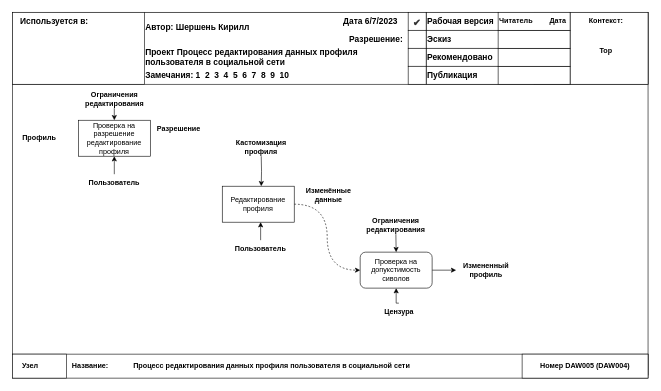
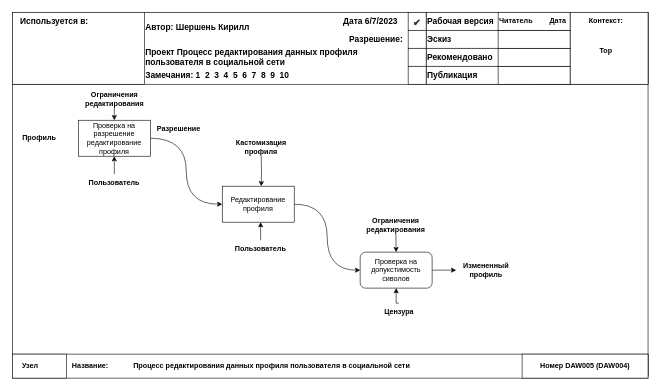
  <mxCell id="0" />
  <mxCell id="1" parent="0" />
  <mxCell id="2" value="" style="rounded=0;whiteSpace=wrap;html=1;fontFamily=Helvetica;fontStyle=1" vertex="1" parent="1"><mxGeometry x="20" y="20" width="1060" height="605" as="geometry" /></mxCell>
  <mxCell id="3" value="" style="rounded=0;whiteSpace=wrap;html=1;fontFamily=Helvetica;fontStyle=1" vertex="1" parent="1"><mxGeometry x="20" y="20" width="1060" height="120" as="geometry" /></mxCell>
  <mxCell id="4" value="" style="rounded=0;whiteSpace=wrap;html=1;fontFamily=Helvetica;fontStyle=1" vertex="1" parent="1"><mxGeometry x="20" y="20" width="220" height="120" as="geometry" /></mxCell>
  <mxCell id="5" value="" style="rounded=0;whiteSpace=wrap;html=1;fontFamily=Helvetica;fontStyle=1" vertex="1" parent="1"><mxGeometry x="890" y="20" width="190" height="120" as="geometry" /></mxCell>
  <mxCell id="6" value="" style="rounded=0;whiteSpace=wrap;html=1;fontFamily=Helvetica;fontStyle=1" vertex="1" parent="1"><mxGeometry x="710" y="20" width="240" height="30" as="geometry" /></mxCell>
  <mxCell id="7" value="" style="rounded=0;whiteSpace=wrap;html=1;fontFamily=Helvetica;fontStyle=1" vertex="1" parent="1"><mxGeometry x="710" y="50" width="240" height="30" as="geometry" /></mxCell>
  <mxCell id="8" value="" style="rounded=0;whiteSpace=wrap;html=1;fontFamily=Helvetica;fontStyle=1" vertex="1" parent="1"><mxGeometry x="710" y="80" width="240" height="30" as="geometry" /></mxCell>
  <mxCell id="9" value="" style="rounded=0;whiteSpace=wrap;html=1;fontFamily=Helvetica;fontStyle=1" vertex="1" parent="1"><mxGeometry x="710" y="110" width="240" height="30" as="geometry" /></mxCell>
  <mxCell id="10" value="" style="rounded=0;whiteSpace=wrap;html=1;fontFamily=Helvetica;fontStyle=1" vertex="1" parent="1"><mxGeometry x="680" y="20" width="30" height="30" as="geometry" /></mxCell>
  <mxCell id="11" value="" style="rounded=0;whiteSpace=wrap;html=1;fontFamily=Helvetica;fontStyle=1" vertex="1" parent="1"><mxGeometry x="680" y="50" width="30" height="30" as="geometry" /></mxCell>
  <mxCell id="12" value="" style="rounded=0;whiteSpace=wrap;html=1;fontFamily=Helvetica;fontStyle=1" vertex="1" parent="1"><mxGeometry x="680" y="80" width="30" height="30" as="geometry" /></mxCell>
  <mxCell id="13" value="" style="rounded=0;whiteSpace=wrap;html=1;fontFamily=Helvetica;fontStyle=1" vertex="1" parent="1"><mxGeometry x="680" y="110" width="30" height="30" as="geometry" /></mxCell>
  <mxCell id="14" value="" style="rounded=0;whiteSpace=wrap;html=1;fontFamily=Helvetica;fontStyle=1" vertex="1" parent="1"><mxGeometry x="20" y="590" width="1060" height="40" as="geometry" /></mxCell>
  <mxCell id="15" value="Используется в:" style="text;html=1;strokeColor=none;fillColor=none;align=center;verticalAlign=middle;whiteSpace=wrap;rounded=0;fontSize=14;fontFamily=Helvetica;fontStyle=1" vertex="1" parent="1"><mxGeometry x="20" y="20" width="140" height="30" as="geometry" /></mxCell>
  <mxCell id="16" value="Автор: Шершень Кирилл" style="text;html=1;strokeColor=none;fillColor=none;align=left;verticalAlign=middle;whiteSpace=wrap;rounded=0;fontSize=14;fontFamily=Helvetica;fontStyle=1" vertex="1" parent="1"><mxGeometry x="240" y="30" width="250" height="30" as="geometry" /></mxCell>
  <mxCell id="17" value="Проект Процесс редактирования данных профиля пользователя в социальной сети" style="text;html=1;strokeColor=none;fillColor=none;align=left;verticalAlign=middle;whiteSpace=wrap;rounded=0;fontSize=14;fontFamily=Helvetica;fontStyle=1" vertex="1" parent="1"><mxGeometry x="240" y="80" width="440" height="30" as="geometry" /></mxCell>
  <mxCell id="18" value="Дата 6/7/2023" style="text;html=1;strokeColor=none;fillColor=none;align=left;verticalAlign=middle;whiteSpace=wrap;rounded=0;fontSize=14;fontFamily=Helvetica;fontStyle=1" vertex="1" parent="1"><mxGeometry x="570" y="20" width="120" height="30" as="geometry" /></mxCell>
  <mxCell id="19" value="Разрешение:" style="text;html=1;strokeColor=none;fillColor=none;align=left;verticalAlign=middle;whiteSpace=wrap;rounded=0;fontSize=14;fontFamily=Helvetica;fontStyle=1" vertex="1" parent="1"><mxGeometry x="580" y="50" width="120" height="30" as="geometry" /></mxCell>
  <mxCell id="20" value="Рабочая версия" style="text;html=1;strokeColor=none;fillColor=none;align=left;verticalAlign=middle;whiteSpace=wrap;rounded=0;fontSize=14;fontFamily=Helvetica;fontStyle=1" vertex="1" parent="1"><mxGeometry x="710" y="20" width="120" height="30" as="geometry" /></mxCell>
  <mxCell id="21" value="Эскиз" style="text;html=1;strokeColor=none;fillColor=none;align=left;verticalAlign=middle;whiteSpace=wrap;rounded=0;fontSize=14;fontFamily=Helvetica;fontStyle=1" vertex="1" parent="1"><mxGeometry x="710" y="50" width="120" height="30" as="geometry" /></mxCell>
  <mxCell id="22" value="Рекомендовано" style="text;html=1;strokeColor=none;fillColor=none;align=left;verticalAlign=middle;whiteSpace=wrap;rounded=0;fontSize=14;fontFamily=Helvetica;fontStyle=1" vertex="1" parent="1"><mxGeometry x="710" y="80" width="120" height="30" as="geometry" /></mxCell>
  <mxCell id="23" value="Публикация" style="text;html=1;strokeColor=none;fillColor=none;align=left;verticalAlign=middle;whiteSpace=wrap;rounded=0;fontSize=14;fontFamily=Helvetica;fontStyle=1" vertex="1" parent="1"><mxGeometry x="710" y="110" width="120" height="30" as="geometry" /></mxCell>
  <mxCell id="24" value="" style="rounded=0;whiteSpace=wrap;html=1;fontFamily=Helvetica;fontStyle=1" vertex="1" parent="1"><mxGeometry x="830" y="110" width="120" height="30" as="geometry" /></mxCell>
  <mxCell id="25" value="" style="rounded=0;whiteSpace=wrap;html=1;fontFamily=Helvetica;fontStyle=1" vertex="1" parent="1"><mxGeometry x="830" y="80" width="120" height="30" as="geometry" /></mxCell>
  <mxCell id="26" value="" style="rounded=0;whiteSpace=wrap;html=1;fontFamily=Helvetica;fontStyle=1" vertex="1" parent="1"><mxGeometry x="830" y="50" width="120" height="30" as="geometry" /></mxCell>
  <mxCell id="27" value="" style="rounded=0;whiteSpace=wrap;html=1;fontFamily=Helvetica;fontStyle=1" vertex="1" parent="1"><mxGeometry x="830" y="20" width="120" height="30" as="geometry" /></mxCell>
  <mxCell id="28" value="Читатель" style="text;html=1;strokeColor=none;fillColor=none;align=center;verticalAlign=middle;whiteSpace=wrap;rounded=0;fontFamily=Helvetica;fontStyle=1" vertex="1" parent="1"><mxGeometry x="830" y="20" width="60" height="30" as="geometry" /></mxCell>
  <mxCell id="29" value="Дата" style="text;html=1;strokeColor=none;fillColor=none;align=center;verticalAlign=middle;whiteSpace=wrap;rounded=0;fontFamily=Helvetica;fontStyle=1" vertex="1" parent="1"><mxGeometry x="900" y="20" width="60" height="30" as="geometry" /></mxCell>
  <mxCell id="30" value="Контекст:" style="text;html=1;strokeColor=none;fillColor=none;align=center;verticalAlign=middle;whiteSpace=wrap;rounded=0;fontFamily=Helvetica;fontStyle=1" vertex="1" parent="1"><mxGeometry x="980" y="20" width="60" height="30" as="geometry" /></mxCell>
  <mxCell id="31" value="Top" style="text;html=1;strokeColor=none;fillColor=none;align=center;verticalAlign=middle;whiteSpace=wrap;rounded=0;fontFamily=Helvetica;fontStyle=1" vertex="1" parent="1"><mxGeometry x="980" y="70" width="60" height="30" as="geometry" /></mxCell>
  <mxCell id="32" value="Замечания: 1&amp;nbsp; 2&amp;nbsp; 3&amp;nbsp; 4&amp;nbsp; 5&amp;nbsp; 6&amp;nbsp; 7&amp;nbsp; 8&amp;nbsp; 9&amp;nbsp; 10" style="text;html=1;strokeColor=none;fillColor=none;align=left;verticalAlign=middle;whiteSpace=wrap;rounded=0;fontSize=14;fontFamily=Helvetica;fontStyle=1" vertex="1" parent="1"><mxGeometry x="240" y="110" width="440" height="30" as="geometry" /></mxCell>
  <mxCell id="33" value="" style="rounded=0;whiteSpace=wrap;html=1;fontFamily=Helvetica;fontStyle=1" vertex="1" parent="1"><mxGeometry x="20" y="590" width="90" height="40" as="geometry" /></mxCell>
  <mxCell id="34" value="Узел" style="text;html=1;strokeColor=none;fillColor=none;align=center;verticalAlign=middle;whiteSpace=wrap;rounded=0;fontFamily=Helvetica;fontStyle=1" vertex="1" parent="1"><mxGeometry x="20" y="595" width="60" height="30" as="geometry" /></mxCell>
  <mxCell id="35" value="Процесс редактирования данных профиля пользователя в социальной сети" style="text;html=1;strokeColor=none;fillColor=none;align=left;verticalAlign=middle;whiteSpace=wrap;rounded=0;fontFamily=Helvetica;fontStyle=1" vertex="1" parent="1"><mxGeometry x="220" y="595" width="520" height="30" as="geometry" /></mxCell>
  <mxCell id="36" value="Название:" style="text;html=1;strokeColor=none;fillColor=none;align=center;verticalAlign=middle;whiteSpace=wrap;rounded=0;fontFamily=Helvetica;fontStyle=1" vertex="1" parent="1"><mxGeometry x="120" y="595" width="60" height="30" as="geometry" /></mxCell>
  <mxCell id="37" value="" style="rounded=0;whiteSpace=wrap;html=1;fontFamily=Helvetica;fontStyle=1" vertex="1" parent="1"><mxGeometry x="870" y="590" width="210" height="40" as="geometry" /></mxCell>
  <mxCell id="38" value="Номер DAW005 (DAW004)" style="text;html=1;strokeColor=none;fillColor=none;align=center;verticalAlign=middle;whiteSpace=wrap;rounded=0;fontFamily=Helvetica;fontStyle=1" vertex="1" parent="1"><mxGeometry x="880" y="595" width="190" height="30" as="geometry" /></mxCell>
+ <mxCell id="39" style="edgeStyle=orthogonalEdgeStyle;rounded=0;orthogonalLoop=1;jettySize=auto;html=1;exitX=1;exitY=0.5;exitDx=0;exitDy=0;entryX=0;entryY=0.5;entryDx=0;entryDy=0;curved=1;" edge="1" parent="1" source="40" target="47"><mxGeometry relative="1" as="geometry" /></mxCell>
  <mxCell id="40" value="Проверка на разрешение редактирование профиля" style="rounded=0;whiteSpace=wrap;html=1;" vertex="1" parent="1"><mxGeometry x="130" y="200" width="120" height="60" as="geometry" /></mxCell>
  <mxCell id="41" value="Профиль" style="text;html=1;strokeColor=none;fillColor=none;align=center;verticalAlign=middle;whiteSpace=wrap;rounded=0;fontFamily=Helvetica;fontStyle=1" vertex="1" parent="1"><mxGeometry x="35" y="215" width="60" height="30" as="geometry" /></mxCell>
  <mxCell id="42" style="edgeStyle=orthogonalEdgeStyle;rounded=0;orthogonalLoop=1;jettySize=auto;html=1;exitX=0.5;exitY=1;exitDx=0;exitDy=0;entryX=0.5;entryY=0;entryDx=0;entryDy=0;" edge="1" parent="1" source="43" target="40"><mxGeometry relative="1" as="geometry" /></mxCell>
  <mxCell id="43" value="Ограничения&lt;br&gt;редактирования" style="text;html=1;strokeColor=none;fillColor=none;align=center;verticalAlign=middle;whiteSpace=wrap;rounded=0;fontFamily=Helvetica;fontStyle=1" vertex="1" parent="1"><mxGeometry x="142.5" y="150" width="95" height="30" as="geometry" /></mxCell>
  <mxCell id="44" style="edgeStyle=orthogonalEdgeStyle;rounded=0;orthogonalLoop=1;jettySize=auto;html=1;exitX=0.5;exitY=0;exitDx=0;exitDy=0;entryX=0.5;entryY=1;entryDx=0;entryDy=0;" edge="1" parent="1" source="45" target="40"><mxGeometry relative="1" as="geometry" /></mxCell>
  <mxCell id="45" value="Пользователь" style="text;html=1;strokeColor=none;fillColor=none;align=center;verticalAlign=middle;whiteSpace=wrap;rounded=0;fontFamily=Helvetica;fontStyle=1" vertex="1" parent="1"><mxGeometry x="160" y="290" width="60" height="30" as="geometry" /></mxCell>
- <mxCell id="46" style="edgeStyle=orthogonalEdgeStyle;rounded=0;orthogonalLoop=1;jettySize=auto;html=1;exitX=1;exitY=0.5;exitDx=0;exitDy=0;entryX=0;entryY=0.5;entryDx=0;entryDy=0;curved=1;dashed=1;" edge="1" parent="1" source="47" target="54"><mxGeometry relative="1" as="geometry" /></mxCell>
+ <mxCell id="46" style="edgeStyle=orthogonalEdgeStyle;rounded=0;orthogonalLoop=1;jettySize=auto;html=1;exitX=1;exitY=0.5;exitDx=0;exitDy=0;entryX=0;entryY=0.5;entryDx=0;entryDy=0;curved=1;" edge="1" parent="1" source="47" target="54"><mxGeometry relative="1" as="geometry" /></mxCell>
  <mxCell id="47" value="Редактирование профиля" style="rounded=0;whiteSpace=wrap;html=1;" vertex="1" parent="1"><mxGeometry x="370" y="310" width="120" height="60" as="geometry" /></mxCell>
  <mxCell id="48" value="Разрешение" style="text;html=1;strokeColor=none;fillColor=none;align=center;verticalAlign=middle;whiteSpace=wrap;rounded=0;fontFamily=Helvetica;fontStyle=1" vertex="1" parent="1"><mxGeometry x="250" y="200" width="95" height="30" as="geometry" /></mxCell>
  <mxCell id="49" style="edgeStyle=orthogonalEdgeStyle;rounded=0;orthogonalLoop=1;jettySize=auto;html=1;exitX=0.5;exitY=0;exitDx=0;exitDy=0;entryX=0.5;entryY=1;entryDx=0;entryDy=0;" edge="1" parent="1" source="50"><mxGeometry relative="1" as="geometry"><mxPoint x="434" y="370" as="targetPoint" /></mxGeometry></mxCell>
  <mxCell id="50" value="Пользователь" style="text;html=1;strokeColor=none;fillColor=none;align=center;verticalAlign=middle;whiteSpace=wrap;rounded=0;fontFamily=Helvetica;fontStyle=1" vertex="1" parent="1"><mxGeometry x="404" y="400" width="60" height="30" as="geometry" /></mxCell>
  <mxCell id="51" style="edgeStyle=orthogonalEdgeStyle;rounded=0;orthogonalLoop=1;jettySize=auto;html=1;exitX=0.25;exitY=0;exitDx=0;exitDy=0;endArrow=none;endFill=0;startArrow=classic;startFill=1;" edge="1" parent="1" target="52"><mxGeometry relative="1" as="geometry"><mxPoint x="435" y="310" as="sourcePoint" /></mxGeometry></mxCell>
  <mxCell id="52" value="Кастомизация профиля" style="text;html=1;strokeColor=none;fillColor=none;align=center;verticalAlign=middle;whiteSpace=wrap;rounded=0;fontFamily=Helvetica;fontStyle=1" vertex="1" parent="1"><mxGeometry x="390" y="230" width="90" height="30" as="geometry" /></mxCell>
  <mxCell id="53" style="edgeStyle=orthogonalEdgeStyle;rounded=0;orthogonalLoop=1;jettySize=auto;html=1;exitX=1;exitY=0.5;exitDx=0;exitDy=0;entryX=0;entryY=0.5;entryDx=0;entryDy=0;" edge="1" parent="1" source="54" target="59"><mxGeometry relative="1" as="geometry" /></mxCell>
  <mxCell id="54" value="Проверка на допукстимость сиволов" style="whiteSpace=wrap;html=1;rounded=1;" vertex="1" parent="1"><mxGeometry x="600" y="420" width="120" height="60" as="geometry" /></mxCell>
  <mxCell id="55" style="edgeStyle=orthogonalEdgeStyle;rounded=0;orthogonalLoop=1;jettySize=auto;html=1;exitX=0.5;exitY=1;exitDx=0;exitDy=0;entryX=0.5;entryY=0;entryDx=0;entryDy=0;" edge="1" parent="1" source="56" target="54"><mxGeometry relative="1" as="geometry" /></mxCell>
  <mxCell id="56" value="Ограничения&lt;br&gt;редактирования" style="text;html=1;strokeColor=none;fillColor=none;align=center;verticalAlign=middle;whiteSpace=wrap;rounded=0;fontFamily=Helvetica;fontStyle=1" vertex="1" parent="1"><mxGeometry x="612" y="360" width="95" height="30" as="geometry" /></mxCell>
  <mxCell id="57" style="edgeStyle=orthogonalEdgeStyle;rounded=0;orthogonalLoop=1;jettySize=auto;html=1;exitX=0.5;exitY=0;exitDx=0;exitDy=0;entryX=0.5;entryY=1;entryDx=0;entryDy=0;" edge="1" parent="1" source="58" target="54"><mxGeometry relative="1" as="geometry" /></mxCell>
  <mxCell id="58" value="Цензура" style="text;html=1;strokeColor=none;fillColor=none;align=center;verticalAlign=middle;whiteSpace=wrap;rounded=0;fontFamily=Helvetica;fontStyle=1" vertex="1" parent="1"><mxGeometry x="634.5" y="505" width="60" height="30" as="geometry" /></mxCell>
  <mxCell id="59" value="Измененный профиль" style="text;html=1;strokeColor=none;fillColor=none;align=center;verticalAlign=middle;whiteSpace=wrap;rounded=0;fontFamily=Helvetica;fontStyle=1" vertex="1" parent="1"><mxGeometry x="760" y="435" width="100" height="30" as="geometry" /></mxCell>
  <mxCell id="60" value="&lt;br&gt;&lt;font style=&quot;font-size: 16px;&quot;&gt;&lt;span style=&quot;color: rgb(51, 51, 51); font-family: &amp;quot;YS Text&amp;quot;, Arial, Helvetica, &amp;quot;Arial Unicode MS&amp;quot;, sans-serif; font-style: normal; font-variant-ligatures: normal; font-variant-caps: normal; font-weight: 700; letter-spacing: normal; orphans: 2; text-align: start; text-indent: 0px; text-transform: none; widows: 2; word-spacing: 0px; -webkit-text-stroke-width: 0px; background-color: rgb(255, 255, 255); text-decoration-thickness: initial; text-decoration-style: initial; text-decoration-color: initial; float: none; display: inline !important;&quot;&gt;✔&lt;/span&gt;&lt;br&gt;&lt;/font&gt;" style="text;html=1;strokeColor=none;fillColor=none;align=center;verticalAlign=middle;whiteSpace=wrap;rounded=0;" vertex="1" parent="1"><mxGeometry x="675" y="20" width="40" height="20" as="geometry" /></mxCell>
- <mxCell id="61" value="Изменённые данные" style="text;html=1;strokeColor=none;fillColor=none;align=center;verticalAlign=middle;whiteSpace=wrap;rounded=0;fontFamily=Helvetica;fontStyle=1" vertex="1" parent="1"><mxGeometry x="500" y="310" width="95" height="30" as="geometry" /></mxCell>
